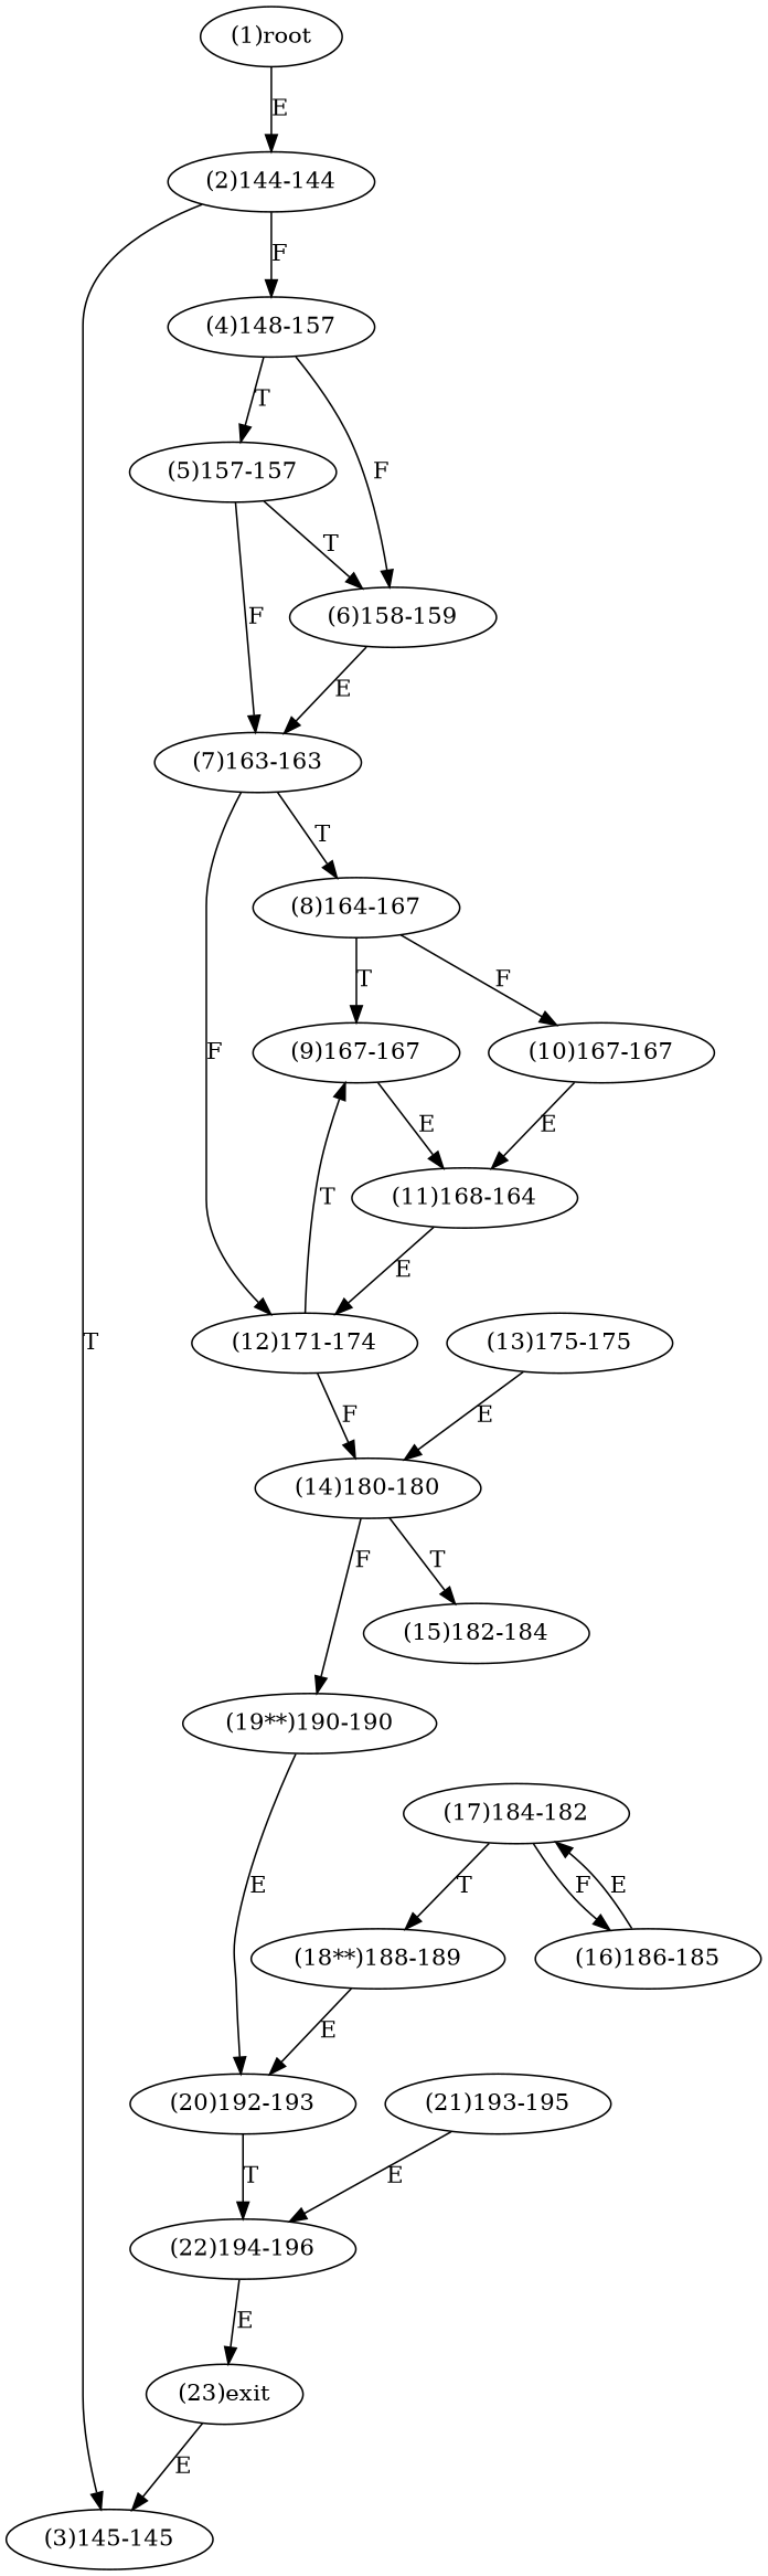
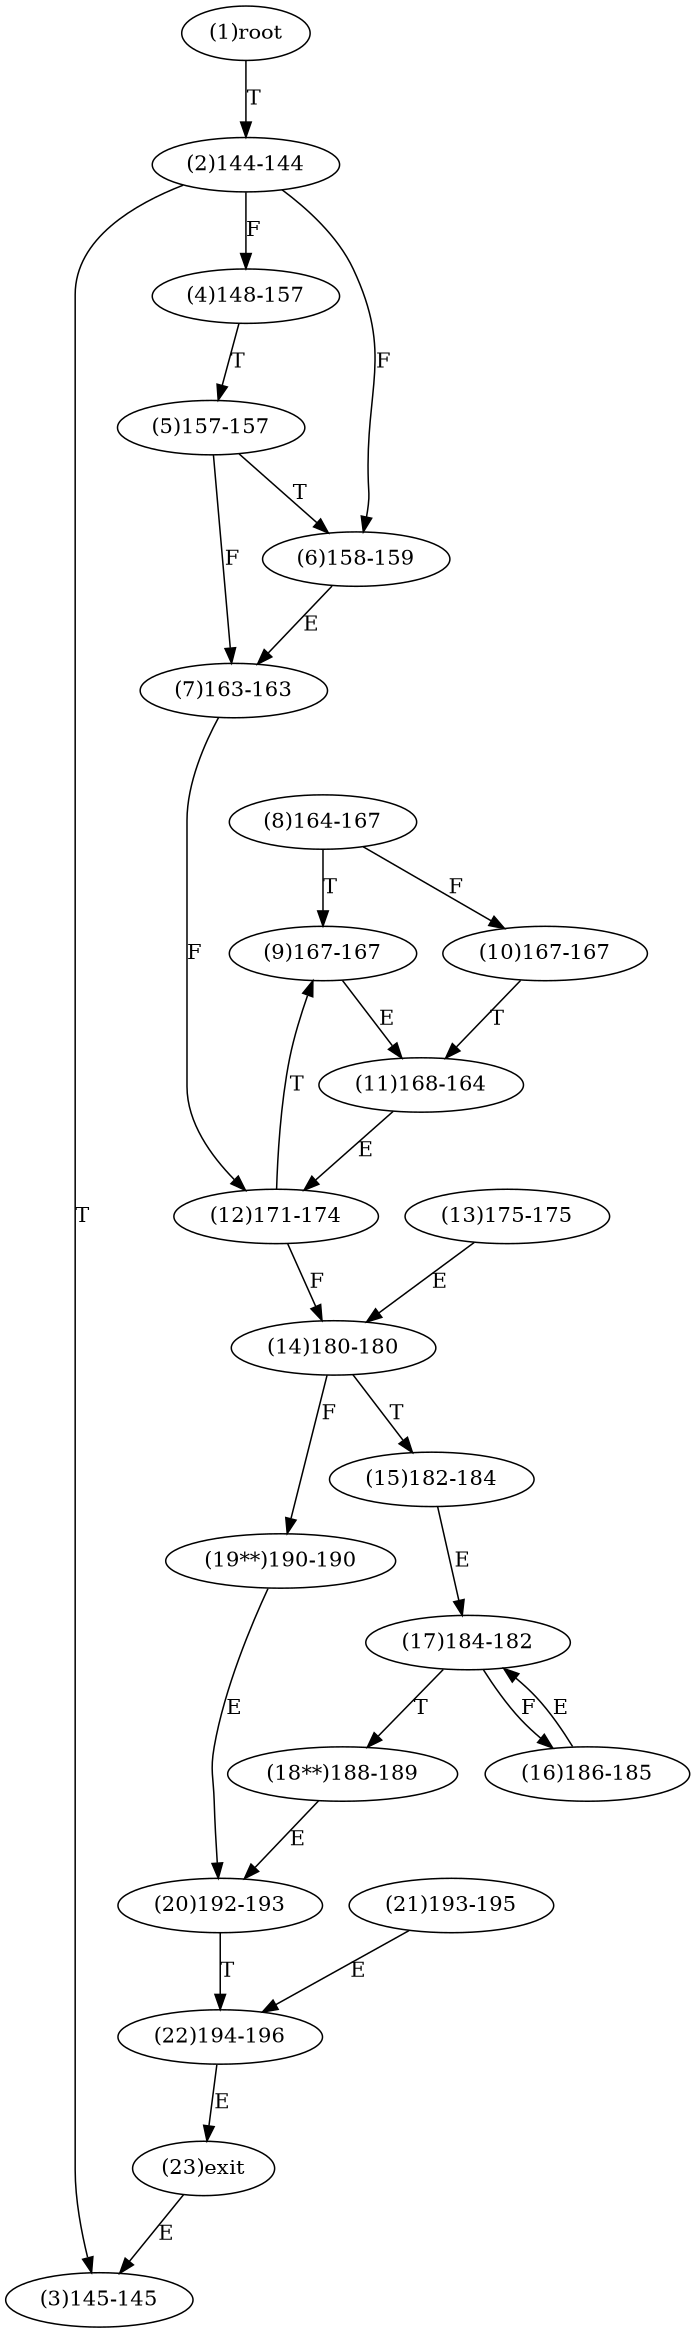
  digraph {
    n1 [label="(1)root"]
    n2 [label="(2)144-144"]
    n3 [label="(3)145-145"]
    n4 [label="(4)148-157"]
    n5 [label="(5)157-157"]
    n6 [label="(6)158-159"]
    n7 [label="(23)exit"]
    n8 [label="(7)163-163"]
    n9 [label="(8)164-167"]
    n10 [label="(12)171-174"]
    n11 [label="(9)167-167"]
    n12 [label="(10)167-167"]
    n13 [label="(14)180-180"]
    n14 [label="(11)168-164"]
    n15 [label="(13)175-175"]
    n16 [label="(15)182-184"]
    n17 [label="(19**)190-190"]
    n18 [label="(17)184-182"]
    n19 [label="(20)192-193"]
    n20 [label="(16)186-185"]
    n21 [label="(18**)188-189"]
    n22 [label="(22)194-196"]
    n23 [label="(21)193-195"]
-   n1 -> n2 [label=E]
+   n1 -> n2 [label=T]
    n2 -> n3 [label=T]
    n2 -> n4 [label=F]
    n4 -> n5 [label=T]
-   n4 -> n6 [label=F]
+   n2 -> n6 [label=F]
    n5 -> n6 [label=T]
    n5 -> n8 [label=F]
    n6 -> n8 [label=E]
    n7 -> n3 [label=E]
-   n8 -> n9 [label=T]
    n8 -> n10 [label=F]
    n9 -> n11 [label=T]
    n9 -> n12 [label=F]
    n10 -> n11 [label=T]
    n10 -> n13 [label=F]
    n11 -> n14 [label=E]
-   n12 -> n14 [label=E]
+   n12 -> n14 [label=T]
    n13 -> n16 [label=T]
    n13 -> n17 [label=F]
    n14 -> n10 [label=E]
    n15 -> n13 [label=E]
+   n16 -> n18 [label=E]
    n17 -> n19 [label=E]
    n18 -> n20 [label=F]
    n18 -> n21 [label=T]
    n19 -> n22 [label=T]
    n20 -> n18 [label=E]
    n21 -> n19 [label=E]
    n22 -> n7 [label=E]
    n23 -> n22 [label=E]
  }
